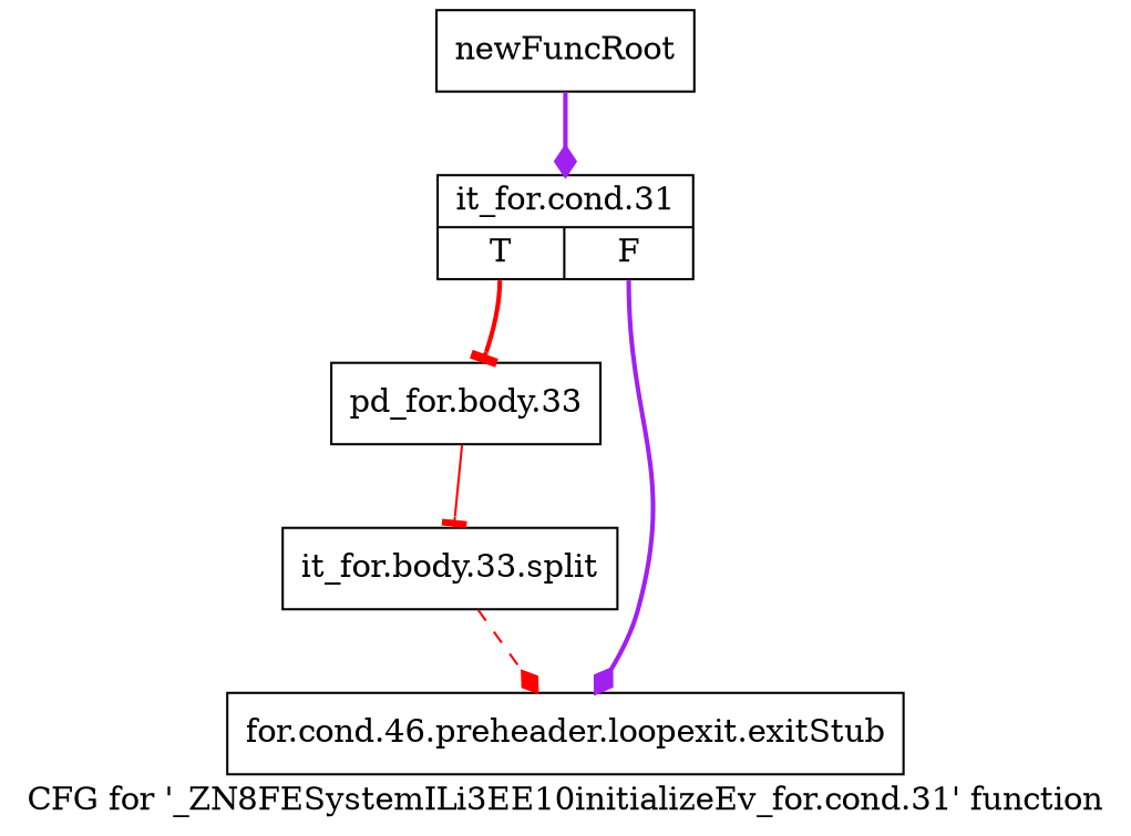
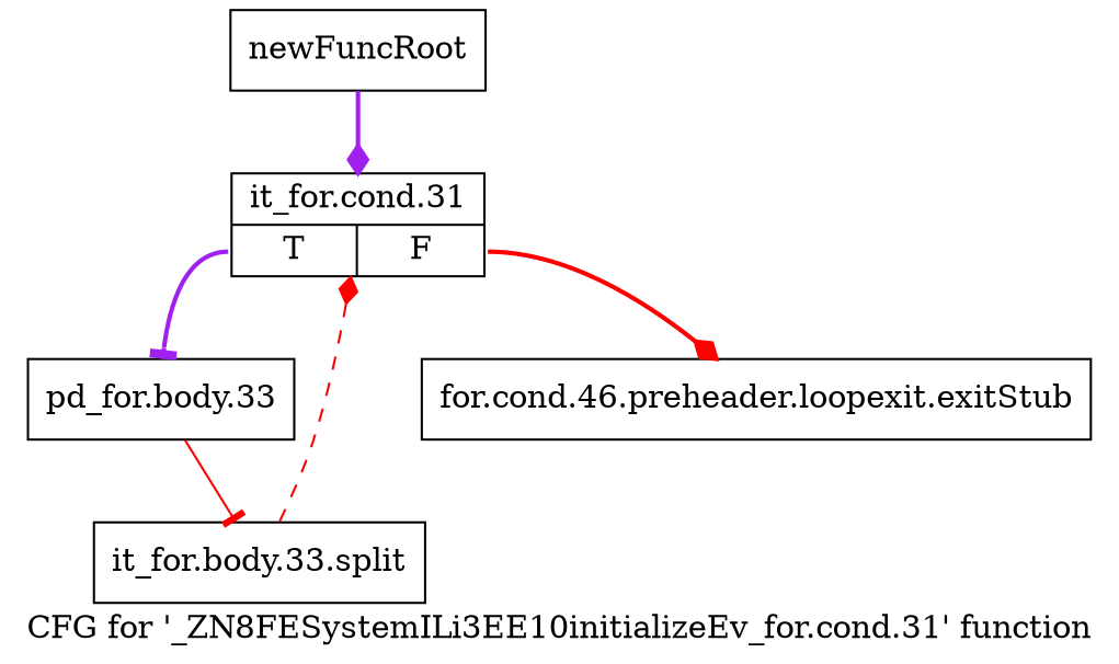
  digraph {
    label="CFG for '_ZN8FESystemILi3EE10initializeEv_for.cond.31' function"
    node [shape=record]
    edge [arrowhead=diamond color=red style=bold]
    n1 [label="{newFuncRoot}"]
    n2 [label="{it_for.cond.31|{<s0>T|<s1>F}}"]
    n3 [label="{for.cond.46.preheader.loopexit.exitStub}"]
    n4 [label="{pd_for.body.33}"]
    n5 [label="{it_for.body.33.split}"]
    n1 -> n2 [color=purple]
-   n2 -> n3 [color=purple tailport=s1]
-   n2 -> n4 [arrowhead=tee tailport=s0]
+   n2 -> n3 [tailport=s1]
+   n2 -> n4 [arrowhead=tee color=purple tailport=s0]
    n4 -> n5 [arrowhead=tee style=solid]
-   n5 -> n3 [style=dashed]
+   n5 -> n2 [style=dashed]
  }
